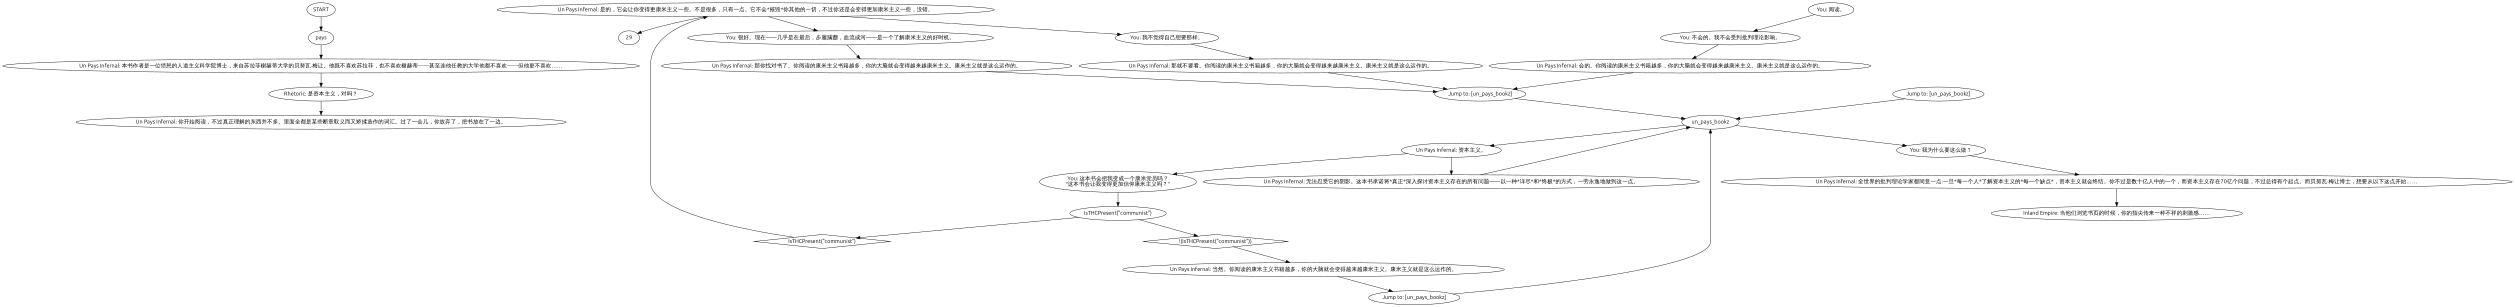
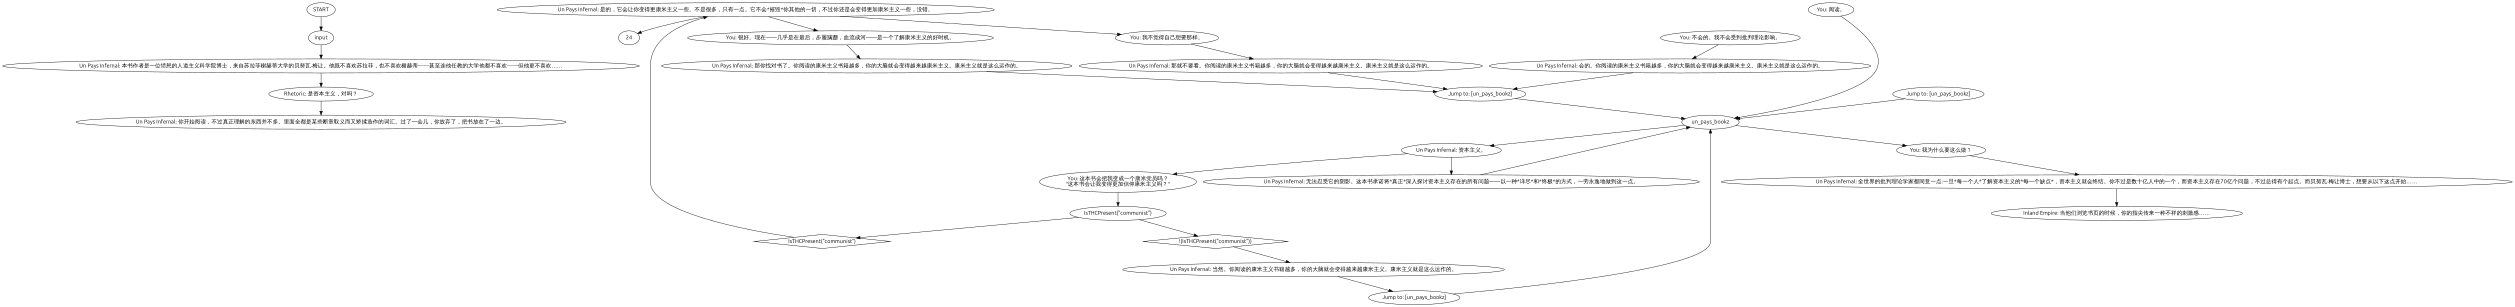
  digraph {
    fontname=Ubuntu
    node [fontname=Ubuntu]
    edge [fontname=Ubuntu]
    n1 [label=START]
-   n2 [label=pays]
+   n2 [label=input]
    n3 [label="Un Pays Infernal: 本书作者是一位愤怒的人道主义科学院博士，来自苏拉菲榭赫蒂大学的贝努瓦·梅让。他既不喜欢苏拉菲，也不喜欢榭赫蒂——甚至连他任教的大学他都不喜欢——但他更不喜欢……"]
    n4 [label="Rhetoric: 是资本主义，对吗？"]
    n5 [label="Un Pays Infernal: 是的，它会让你变得更康米主义一些。不是很多，只有一点。它不会*摧毁*你其他的一切，不过你还是会变得更加康米主义一些，没错。"]
    n6 [label="You: 很好。现在——几乎是在最后，步履蹒跚，血流成河——是一个了解康米主义的好时机。"]
    n7 [label="You: 我不觉得自己想要那样。"]
-   29
+   29 [label=24]
    n9 [label="Un Pays Infernal: 那你找对书了。你阅读的康米主义书籍越多，你的大脑就会变得越来越康米主义。康米主义就是这么运作的。"]
    n10 [label="Un Pays Infernal: 那就不要看。你阅读的康米主义书籍越多，你的大脑就会变得越来越康米主义。康米主义就是这么运作的。"]
    n11 [label="You: 我为什么要这么做？"]
    n12 [label="Un Pays Infernal: 全世界的批判理论学家都同意一点:一旦*每一个人*了解资本主义的*每一个缺点*，资本主义就会终结。你不过是数十亿人中的一个，而资本主义存在70亿个问题，不过总得有个起点。而贝努瓦·梅让博士，想要从以下这点开始……"]
    n13 [label="Inland Empire: 当他们浏览书页的时候，你的指尖传来一种不祥的刺激感……"]
    n14 [label="Un Pays Infernal: 你开始阅读，不过真正理解的东西并不多。里面全都是某些断章取义而又矫揉造作的词汇。过了一会儿，你放弃了，把书放在了一边。"]
    n15 [label="Jump to: [un_pays_bookz]"]
    n16 [label=un_pays_bookz]
    n17 [label="Un Pays Infernal: 资本主义。"]
    n18 [label="Jump to: [un_pays_bookz]"]
    n19 [label="You: 这本书会把我变成一个康米党员吗？\n“这本书会让我变得更加信仰康米主义吗？”"]
    n20 [label="IsTHCPresent(\"communist\")"]
    n21 [label="Un Pays Infernal: 无法忍受它的阴影。这本书承诺将*真正*深入探讨资本主义存在的所有问题——以一种*详尽*和*终极*的方式，一劳永逸地做到这一点。"]
    n22 [label="IsTHCPresent(\"communist\")" shape=diamond]
    n23 [label="!(IsTHCPresent(\"communist\"))" shape=diamond]
    n24 [label="Un Pays Infernal: 当然。你阅读的康米主义书籍越多，你的大脑就会变得越来越康米主义。康米主义就是这么运作的。"]
    n25 [label="Jump to: [un_pays_bookz]"]
    n26 [label="Un Pays Infernal: 会的。你阅读的康米主义书籍越多，你的大脑就会变得越来越康米主义。康米主义就是这么运作的。"]
    n27 [label="You: 阅读。"]
    n28 [label="You: 不会的。我不会受到批判理论影响。"]
    n1 -> n2
    n2 -> n3
    n3 -> n4
    n4 -> n14
    n5 -> n6
    n5 -> n7
    n5 -> 29
    n6 -> n9
    n7 -> n10
    n9 -> n15
    n10 -> n15
    n11 -> n12
    n12 -> n13
    n15 -> n16
    n16 -> n11
    n16 -> n17
    n17 -> n19
    n17 -> n21
    n18 -> n16
    n19 -> n20
    n20 -> n22
    n20 -> n23
    n21 -> n16
    n22 -> n5
    n23 -> n24
    n24 -> n25
    n25 -> n16
    n26 -> n15
-   n27 -> n28
+   n27 -> n16
    n28 -> n26
  }
